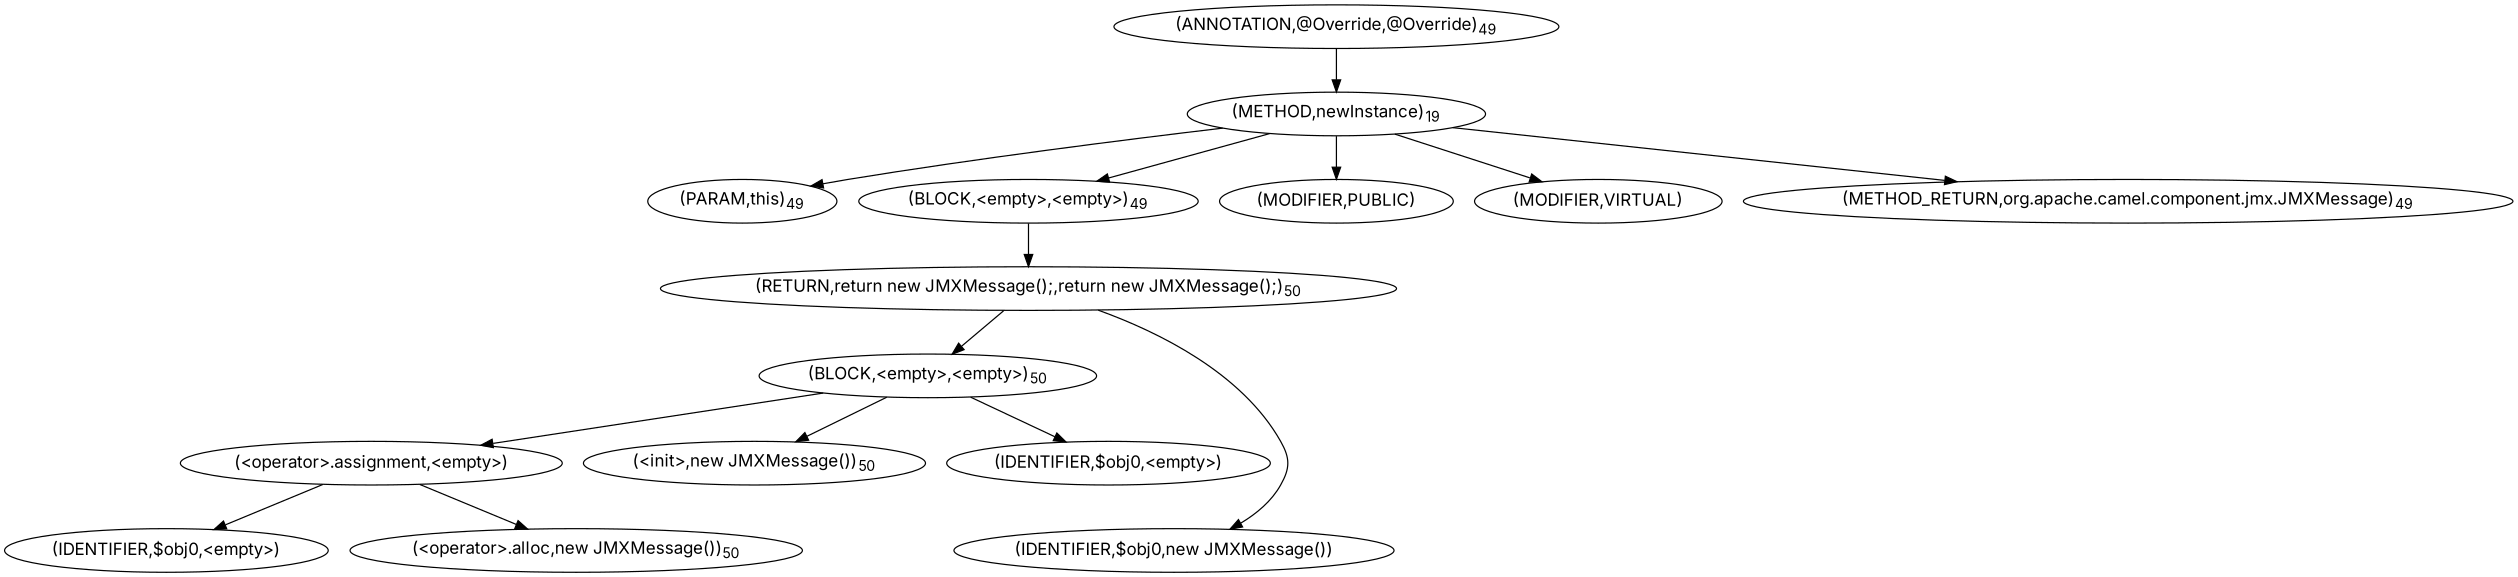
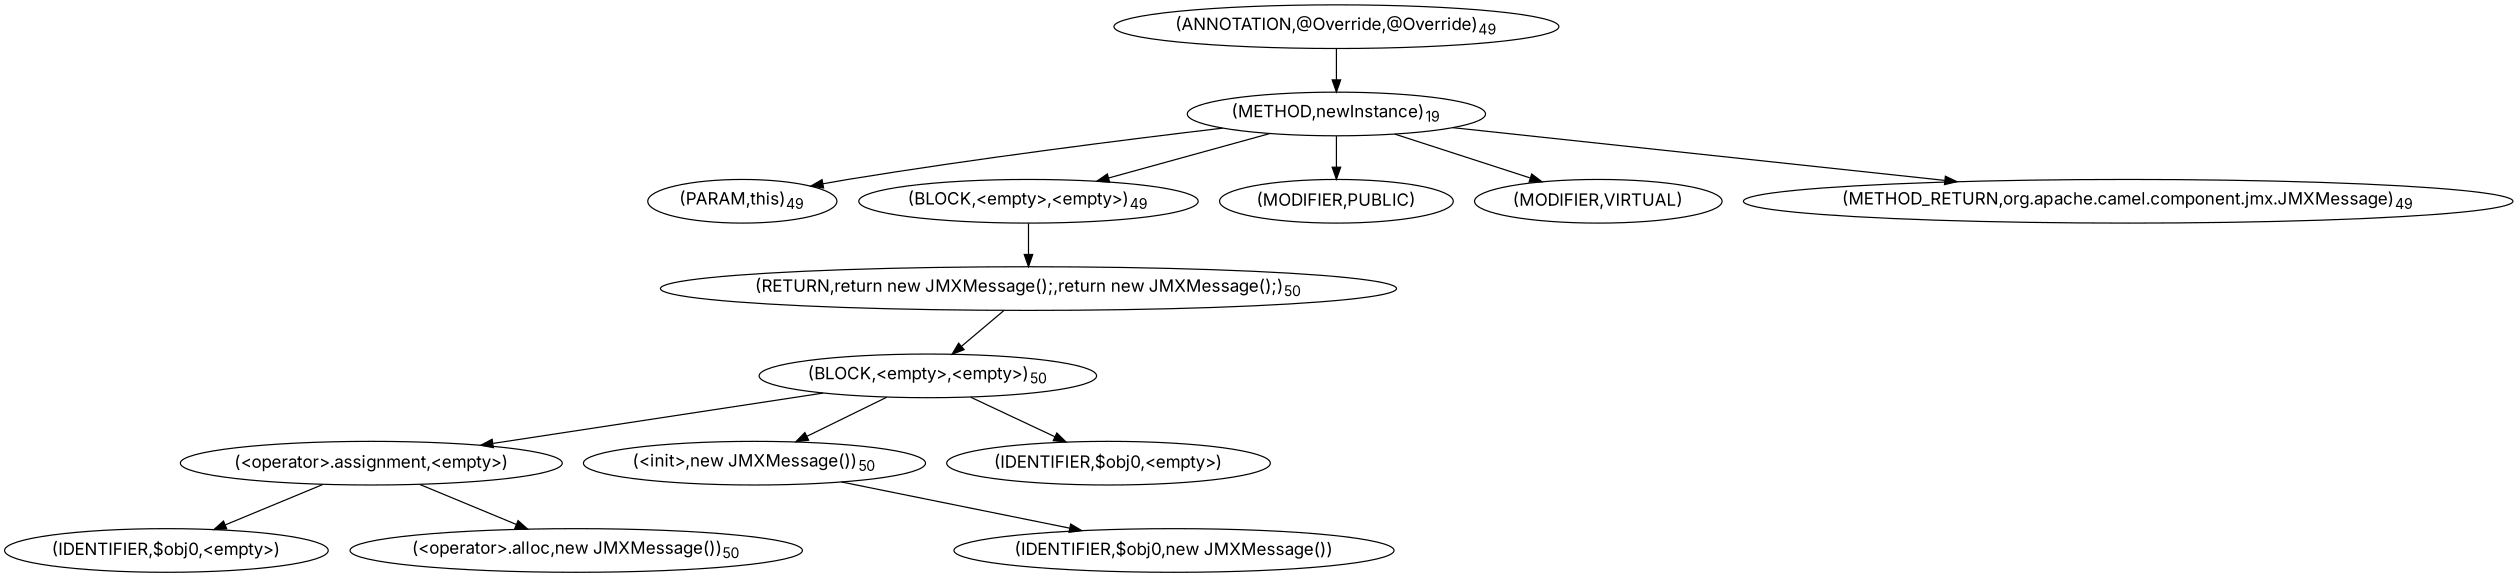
  digraph {
    fontname=Inter
    node [fontname=Inter]
    edge [fontname=Inter]
    n1 [label=<(METHOD,newInstance)<SUB>19</SUB>>]
    n2 [label=<(PARAM,this)<SUB>49</SUB>>]
    n3 [label=<(BLOCK,&lt;empty&gt;,&lt;empty&gt;)<SUB>49</SUB>>]
    n4 [label=<(MODIFIER,PUBLIC)>]
    n5 [label=<(MODIFIER,VIRTUAL)>]
    n6 [label=<(METHOD_RETURN,org.apache.camel.component.jmx.JMXMessage)<SUB>49</SUB>>]
    n7 [label=<(RETURN,return new JMXMessage();,return new JMXMessage();)<SUB>50</SUB>>]
    n8 [label=<(ANNOTATION,@Override,@Override)<SUB>49</SUB>>]
    n9 [label=<(BLOCK,&lt;empty&gt;,&lt;empty&gt;)<SUB>50</SUB>>]
    n10 [label=<(&lt;operator&gt;.assignment,&lt;empty&gt;)>]
    n11 [label=<(&lt;init&gt;,new JMXMessage())<SUB>50</SUB>>]
    n12 [label=<(IDENTIFIER,$obj0,&lt;empty&gt;)>]
    n13 [label=<(IDENTIFIER,$obj0,&lt;empty&gt;)>]
    n14 [label=<(&lt;operator&gt;.alloc,new JMXMessage())<SUB>50</SUB>>]
    n15 [label=<(IDENTIFIER,$obj0,new JMXMessage())>]
    n1 -> n2
    n1 -> n3
    n1 -> n4
    n1 -> n5
    n1 -> n6
    n3 -> n7
    n7 -> n9
    n8 -> n1
    n9 -> n10
    n9 -> n11
    n9 -> n12
    n10 -> n13
    n10 -> n14
-   n7 -> n15
+   n11 -> n15
  }
